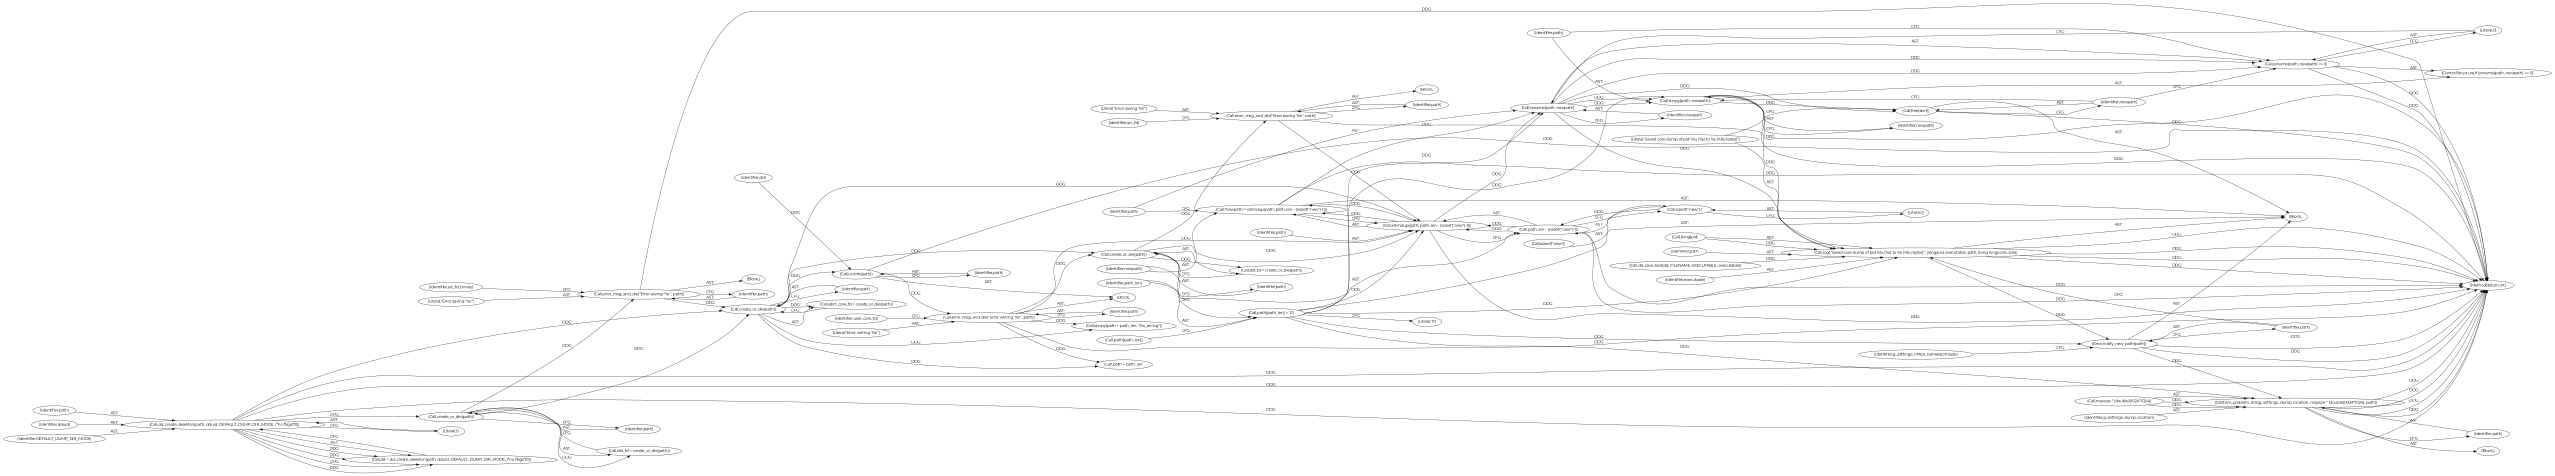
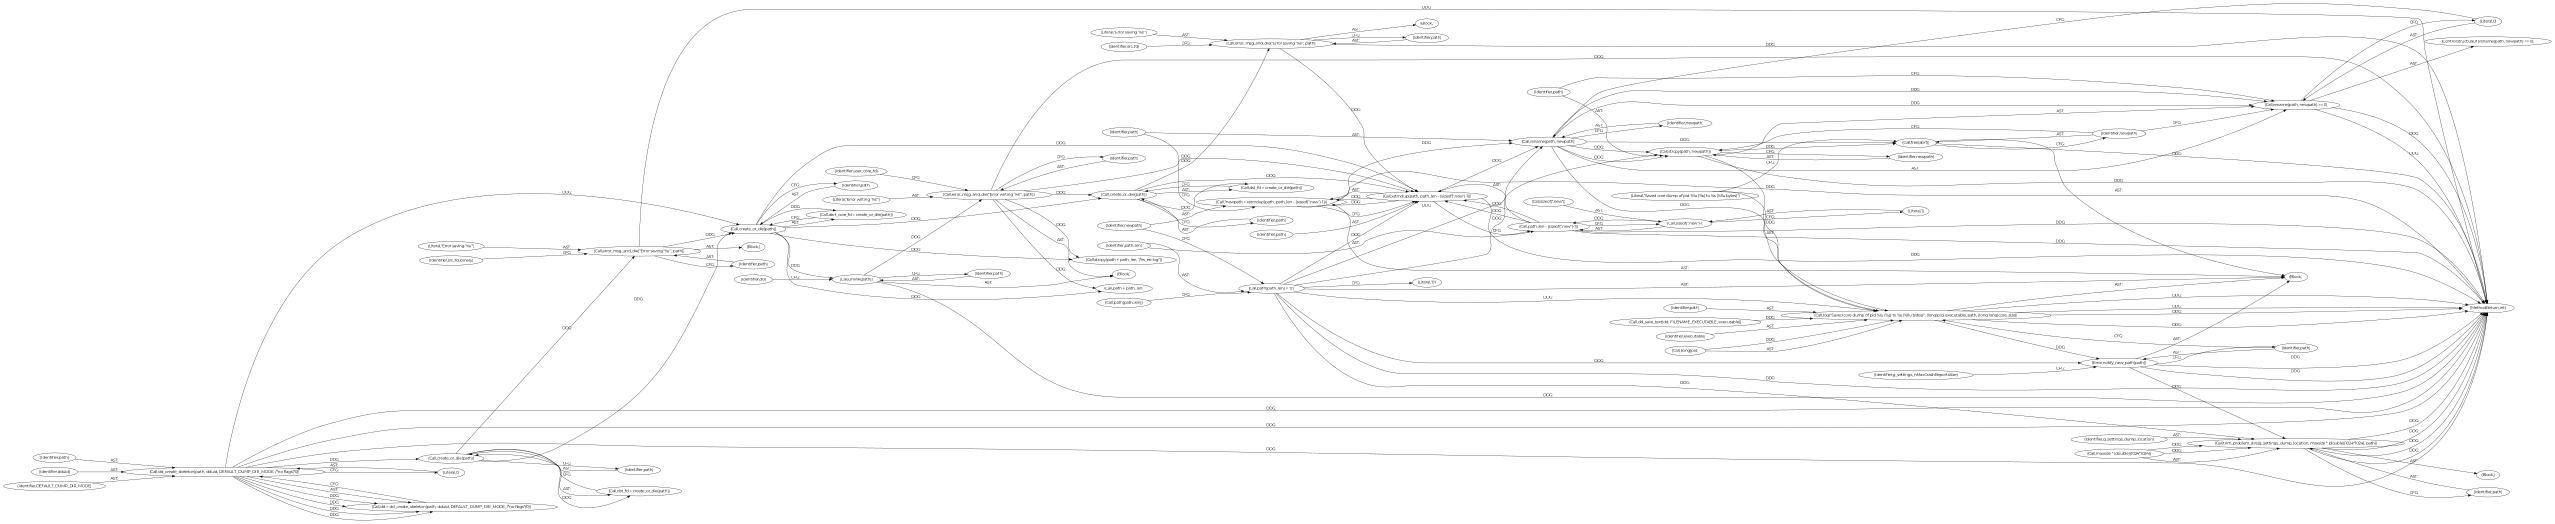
  digraph {
    fontname=Montserrat
    rankdir=LR
    node [fontname=Montserrat]
    edge [fontname=Montserrat]
    n1 [label="(Call,*newpath = xstrndup(path, path_len - (sizeof(\".new\")-1)))"]
    n2 [label="(Call,xstrndup(path, path_len - (sizeof(\".new\")-1)))"]
    n3 [label="(Call,rename(path, newpath))"]
    n4 [label="(MethodReturn,int)"]
    n5 [label="(Block,)"]
    n6 [label="(Call,path_len - (sizeof(\".new\")-1))"]
    n7 [label="(Call,strcpy(path, newpath))"]
    n8 [label="(Call,log(\"Saved core dump of pid %lu (%s) to %s (%llu bytes)\", (long)pid, executable, path, (long long)core_size))"]
    n9 [label="(Call,rename(path, newpath) == 0)"]
    n10 [label="(Call,free(abrt))"]
    n11 [label="(Identifier,newpath)"]
    n12 [label="(Call,sizeof(\".new\")-1)"]
    n13 [label="(Call,create_or_die(path))"]
    n14 [label="(Call,error_msg_and_die(\"Error saving '%s'\", path))"]
    n15 [label="(Call,dst_fd = create_or_die(path))"]
    n16 [label="(Identifier,path)"]
    n17 [label="(Block,)"]
    n18 [label="(Identifier,path)"]
    n19 [label="(Call,error_msg_and_die(\"Error writing '%s'\", path))"]
    n20 [label="(Call,strcpy(path + path_len, \"/hs_err.log\"))"]
    n21 [label="(Identifier,path)"]
    n22 [label="(Call,path + path_len)"]
    n23 [label="(Block,)"]
    n24 [label="(Call,unlink(path))"]
    n25 [label="(Identifier,path)"]
    n26 [label="(Call,create_or_die(path))"]
    n27 [label="(Identifier,path)"]
    n28 [label="(Call,abrt_core_fd = create_or_die(path))"]
    n29 [label="(Call,error_msg_and_die(\"Error saving '%s'\", path))"]
    n30 [label="(Block,)"]
    n31 [label="(Identifier,path)"]
    n32 [label="(Call,create_or_die(path))"]
    n33 [label="(Call,dst_fd = create_or_die(path))"]
    n34 [label="(Identifier,path)"]
    n35 [label="(Call,dd_create_skeleton(path, dduid, DEFAULT_DUMP_DIR_MODE, /*no flags*/0))"]
    n36 [label="(Literal,0)"]
    n37 [label="(Call,dd = dd_create_skeleton(path, dduid, DEFAULT_DUMP_DIR_MODE, /*no flags*/0))"]
    n38 [label="(Call,path[path_len] = '\0')"]
    n39 [label="(Error,notify_new_path(path))"]
    n40 [label="(Call,trim_problem_dirs(g_settings_dump_location, maxsize * (double)(1024*1024), path))"]
    n41 [label="(Literal,'\0')"]
    n42 [label="(ControlStructure,if (rename(path, newpath) == 0))"]
    n43 [label="(Identifier,newpath)"]
    n44 [label="(Identifier,path)"]
    n45 [label="(Identifier,path)"]
    n46 [label="(Block,)"]
    n47 [label="(Literal,1)"]
    n48 [label="(Literal,0)"]
    n49 [label="(Identifier,newpath)"]
    n50 [label="(Call,maxsize * (double)(1024*1024))"]
    n51 [label="(Identifier,src_fd_binary)"]
    n52 [label="(Identifier,newpath)"]
    n53 [label="(Identifier,path)"]
    n54 [label="(Identifier,dduid)"]
    n55 [label="(Literal,\"Error saving '%s'\")"]
    n56 [label="(Identifier,path)"]
    n57 [label="(Identifier,src_fd)"]
    n58 [label="(Literal,\"Error saving '%s'\")"]
    n59 [label="(Literal,\"Saved core dump of pid %lu (%s) to %s (%llu bytes)\")"]
    n60 [label="(Identifier,path)"]
    n61 [label="(Call,dd_save_text(dd, FILENAME_EXECUTABLE, executable))"]
    n62 [label="(Call,path[path_len])"]
    n63 [label="(Identifier,path)"]
    n64 [label="(Identifier,dd)"]
    n65 [label="(Call,sizeof(\".new\"))"]
    n66 [label="(Identifier,g_settings_nMaxCrashReportsSize)"]
    n67 [label="(Identifier,executable)"]
    n68 [label="(Identifier,path_len)"]
    n69 [label="(Identifier,path)"]
    n70 [label="(Identifier,DEFAULT_DUMP_DIR_MODE)"]
    n71 [label="(Identifier,user_core_fd)"]
    n72 [label="(Identifier,g_settings_dump_location)"]
    n73 [label="(Call,(long)pid)"]
    n74 [label="(Literal,\"Error writing '%s'\")"]
    n1 -> n2 [label="CFG: "]
    n1 -> n3 [label="DDG: "]
    n1 -> n4 [label="DDG: "]
    n1 -> n5 [label="AST: "]
    n2 -> n1 [label="AST: "]
    n2 -> n1 [label="DDG: "]
    n2 -> n1 [label="DDG: "]
    n2 -> n3 [label="DDG: "]
    n2 -> n4 [label="DDG: "]
    n2 -> n6 [label="CFG: "]
    n3 -> n7 [label="DDG: "]
    n3 -> n7 [label="DDG: "]
    n3 -> n8 [label="DDG: "]
    n3 -> n9 [label="AST: "]
    n3 -> n9 [label="DDG: "]
    n3 -> n9 [label="DDG: "]
    n3 -> n10 [label="DDG: "]
    n3 -> n11 [label="CFG: "]
    n6 -> n2 [label="AST: "]
    n6 -> n2 [label="DDG: "]
    n6 -> n2 [label="DDG: "]
    n6 -> n4 [label="DDG: "]
    n6 -> n4 [label="DDG: "]
    n6 -> n12 [label="CFG: "]
    n7 -> n4 [label="DDG: "]
    n7 -> n8 [label="DDG: "]
    n7 -> n10 [label="DDG: "]
-   n7 -> n42 [label="AST: "]
+   n7 -> n9 [label="AST: "]
    n7 -> n43 [label="CFG: "]
    n8 -> n4 [label="DDG: "]
    n8 -> n4 [label="DDG: "]
    n8 -> n4 [label="DDG: "]
    n8 -> n4 [label="DDG: "]
    n8 -> n5 [label="AST: "]
    n8 -> n39 [label="DDG: "]
    n9 -> n4 [label="DDG: "]
    n9 -> n4 [label="DDG: "]
    n9 -> n42 [label="AST: "]
    n9 -> n48 [label="CFG: "]
    n10 -> n4 [label="DDG: "]
    n10 -> n5 [label="AST: "]
    n10 -> n49 [label="CFG: "]
    n11 -> n3 [label="AST: "]
    n12 -> n6 [label="AST: "]
    n12 -> n6 [label="DDG: "]
    n12 -> n47 [label="CFG: "]
    n13 -> n2 [label="DDG: "]
    n13 -> n14 [label="DDG: "]
    n13 -> n15 [label="AST: "]
    n13 -> n15 [label="DDG: "]
    n13 -> n16 [label="CFG: "]
    n14 -> n2 [label="DDG: "]
    n14 -> n4 [label="DDG: "]
    n14 -> n17 [label="AST: "]
    n14 -> n18 [label="CFG: "]
    n15 -> n13 [label="CFG: "]
    n16 -> n13 [label="AST: "]
    n18 -> n14 [label="AST: "]
    n19 -> n2 [label="DDG: "]
    n19 -> n4 [label="DDG: "]
    n19 -> n13 [label="DDG: "]
    n19 -> n20 [label="DDG: "]
    n19 -> n21 [label="CFG: "]
    n19 -> n22 [label="DDG: "]
    n19 -> n23 [label="AST: "]
    n21 -> n19 [label="AST: "]
    n24 -> n4 [label="DDG: "]
    n24 -> n19 [label="DDG: "]
    n24 -> n23 [label="AST: "]
    n24 -> n25 [label="CFG: "]
    n25 -> n24 [label="AST: "]
    n26 -> n2 [label="DDG: "]
    n26 -> n13 [label="DDG: "]
    n26 -> n20 [label="DDG: "]
    n26 -> n22 [label="DDG: "]
    n26 -> n24 [label="DDG: "]
    n26 -> n27 [label="CFG: "]
    n26 -> n28 [label="AST: "]
    n26 -> n28 [label="DDG: "]
    n27 -> n26 [label="AST: "]
    n28 -> n26 [label="CFG: "]
    n29 -> n4 [label="DDG: "]
    n29 -> n26 [label="DDG: "]
    n29 -> n30 [label="AST: "]
    n29 -> n31 [label="CFG: "]
    n31 -> n29 [label="AST: "]
    n32 -> n26 [label="DDG: "]
    n32 -> n29 [label="DDG: "]
    n32 -> n33 [label="AST: "]
    n32 -> n33 [label="DDG: "]
    n32 -> n34 [label="CFG: "]
    n33 -> n32 [label="CFG: "]
    n34 -> n32 [label="AST: "]
    n35 -> n4 [label="DDG: "]
    n35 -> n4 [label="DDG: "]
    n35 -> n4 [label="DDG: "]
    n35 -> n26 [label="DDG: "]
    n35 -> n32 [label="DDG: "]
    n35 -> n36 [label="CFG: "]
    n35 -> n37 [label="AST: "]
    n35 -> n37 [label="DDG: "]
    n35 -> n37 [label="DDG: "]
    n35 -> n37 [label="DDG: "]
    n35 -> n37 [label="DDG: "]
    n36 -> n35 [label="AST: "]
    n37 -> n35 [label="CFG: "]
    n38 -> n2 [label="DDG: "]
    n38 -> n3 [label="DDG: "]
+   n38 -> n4 [label="DDG: "]
    n38 -> n5 [label="AST: "]
    n38 -> n7 [label="DDG: "]
    n38 -> n8 [label="DDG: "]
    n38 -> n39 [label="DDG: "]
    n38 -> n40 [label="DDG: "]
    n38 -> n41 [label="CFG: "]
    n39 -> n4 [label="DDG: "]
    n39 -> n4 [label="DDG: "]
    n39 -> n5 [label="AST: "]
    n39 -> n40 [label="DDG: "]
    n39 -> n44 [label="CFG: "]
    n40 -> n4 [label="DDG: "]
    n40 -> n4 [label="DDG: "]
    n40 -> n4 [label="DDG: "]
    n40 -> n4 [label="DDG: "]
    n40 -> n45 [label="CFG: "]
    n40 -> n46 [label="AST: "]
    n43 -> n7 [label="AST: "]
    n44 -> n8 [label="CFG: "]
    n44 -> n39 [label="AST: "]
    n45 -> n40 [label="AST: "]
    n47 -> n12 [label="AST: "]
    n48 -> n3 [label="CFG: "]
    n48 -> n9 [label="AST: "]
    n49 -> n7 [label="CFG: "]
    n49 -> n9 [label="CFG: "]
    n49 -> n10 [label="AST: "]
    n50 -> n40 [label="AST: "]
    n50 -> n40 [label="DDG: "]
    n50 -> n40 [label="DDG: "]
    n51 -> n29 [label="CFG: "]
    n52 -> n1 [label="AST: "]
    n52 -> n38 [label="CFG: "]
    n53 -> n35 [label="AST: "]
    n54 -> n35 [label="AST: "]
    n55 -> n29 [label="AST: "]
    n56 -> n7 [label="AST: "]
    n56 -> n9 [label="CFG: "]
    n57 -> n14 [label="CFG: "]
    n58 -> n14 [label="AST: "]
    n59 -> n8 [label="AST: "]
    n59 -> n10 [label="CFG: "]
    n60 -> n8 [label="AST: "]
    n61 -> n8 [label="DDG: "]
    n62 -> n38 [label="CFG: "]
    n63 -> n2 [label="AST: "]
-   n64 -> n24 [label="DDG: "]
+   n64 -> n24 [label="CFG: "]
    n65 -> n12 [label="AST: "]
    n66 -> n39 [label="CFG: "]
    n67 -> n8 [label="AST: "]
    n68 -> n6 [label="AST: "]
    n68 -> n38 [label="AST: "]
    n69 -> n1 [label="CFG: "]
    n69 -> n3 [label="AST: "]
    n70 -> n35 [label="AST: "]
    n71 -> n19 [label="CFG: "]
    n72 -> n40 [label="AST: "]
    n73 -> n8 [label="AST: "]
    n73 -> n8 [label="DDG: "]
    n74 -> n19 [label="AST: "]
  }
